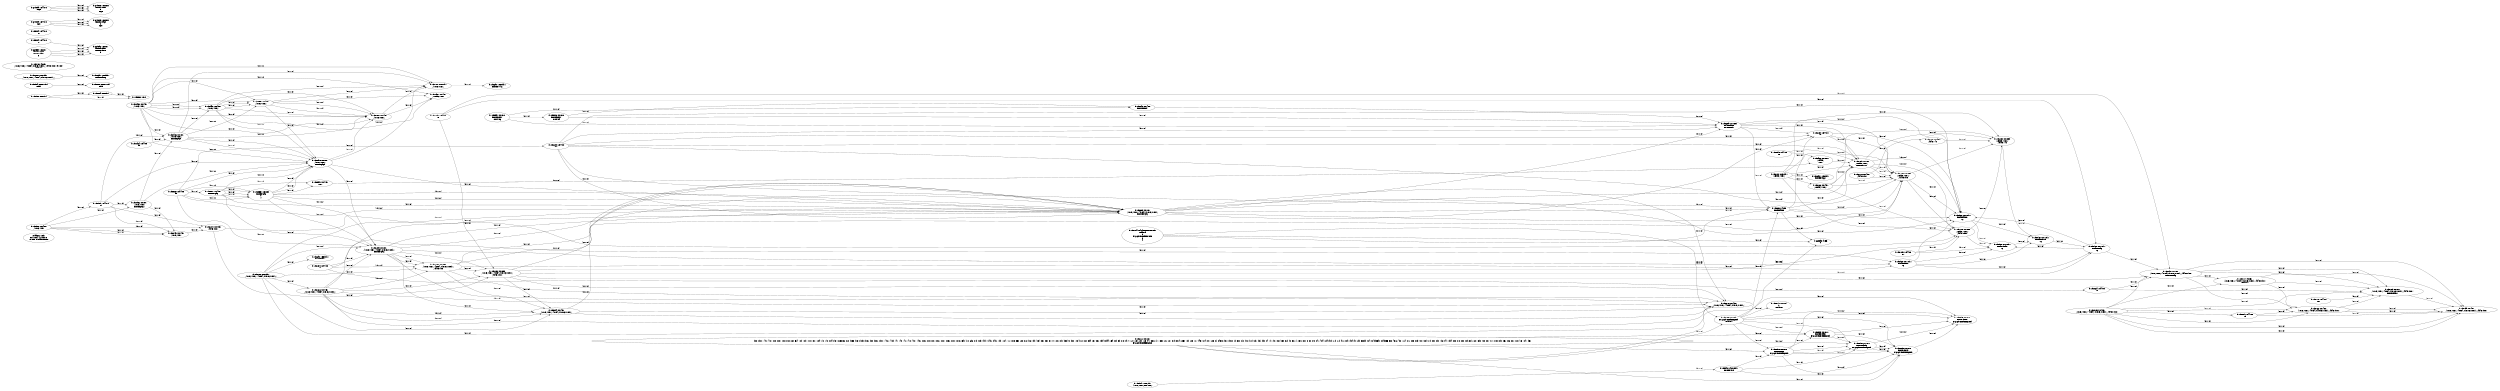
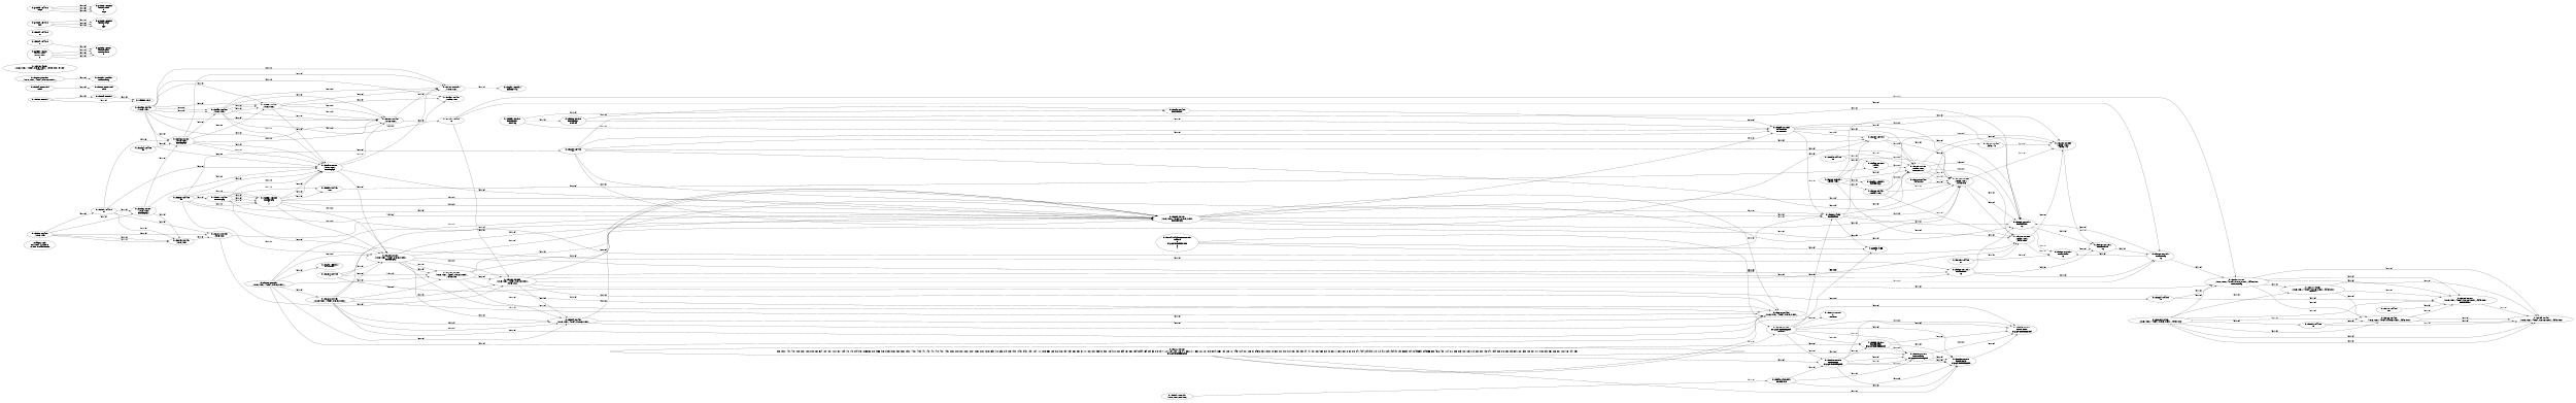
  digraph {
    fontname="DejaVu Sans Mono"
    rankdir=LR
    node [fontname="DejaVu Sans Mono"]
    edge [fontname="DejaVu Sans Mono"]
    n1 [label="4199616.main\ngonnacry-64bit-c\n<BV128 arg0_54_128>"]
    n2 [label="0x4014df.__libc_start_main\n4199849\n2\n576460752303357808\n0\n0"]
    n3 [label="0x4024e1.strtok\n576460752303356880\n4210784"]
    n4 [label="0x402682.free\n3221339088"]
    n5 [label="0x66c398.free\n0"]
    n6 [label="0x40250e.strcmp\n3221338868\n576460752303356880"]
    n7 [label="0x40250e.strcmp\n3221339106\n576460752303356880"]
    n8 [label="0x40250e.strcmp\n3221340210\n576460752303356880"]
    n9 [label="0x40250e.strcmp\n3221338932\n576460752303356880"]
    n10 [label="0x40250e.strcmp\n3221340258\n576460752303356880"]
    n11 [label="0x40254b.strtok\n0\n4210784"]
    n12 [label="0x4024ab.strcpy\n/media/user/\n3221337744"]
    n13 [label="0x4024c8.strcat\n/media/user/\n/file.doc"]
    n14 [label="0x402d62.strrchr\n3221339088\n46"]
    n15 [label="0x40248b.malloc\n23"]
    n16 [label="0x402da2.getuid\n"]
    n17 [label="0x402e1f.getuid\n"]
    n18 [label="0x403138.rand\n"]
    n19 [label="0x402daf.getpwuid\n1000"]
    n20 [label="0x402e2c.getpwuid\n1000"]
    n21 [label="0x402dc3.strlen\n/home/user"]
    n22 [label="0x402dcb.malloc\n10"]
    n23 [label="0x402de6.strcpy\n/home/user\n3221336864"]
    n24 [label="0x402df2.strlen\n/home/user"]
    n25 [label="0x40247c.strlen\n/file.docx"]
    n26 [label="0x402f86.strcpy\n/home/user/\n3221336960"]
    n27 [label="0x402e98.strcpy\n/home/user/\n3221336960"]
    n28 [label="0x4024c8.strcat\n/home/user/.local/share/Trash/\n/file.docx"]
    n29 [label="0x4024c8.strcat\n/media/user/\n/file.docx"]
    n30 [label="0x402f92.strlen\n/home/user/"]
    n31 [label="0x402e55.strlen\n/home/user/"]
    n32 [label="0x402ea4.strlen\n/home/user/"]
    n33 [label="0x402411.opendir\n/home/user/"]
    n34 [label="0x4024ab.strcpy\n/home/user/.local/share/Trash/\n3221337696"]
    n35 [label="0x402620.strcpy\n/home/user/.local/share/Trash/\n3221337696"]
    n36 [label="0x402f63.strlen\n/home/user/"]
    n37 [label="0x402f32.strlen\n/media/user"]
    n38 [label="0x402691.readdir\n3221337776"]
    n39 [label="0x402f6f.malloc\n20"]
    n40 [label="0x4030db.opendir\n/home/user/Desktop/"]
    n41 [label="0x4030f2.closedir\n3221337040"]
    n42 [label="0x402e61.malloc\n32"]
    n43 [label="0x402e71.strlen\n3221337696"]
    n44 [label="0x402e85.memset\n3221337696\n0\n4"]
    n45 [label="0x402600.malloc\n32"]
    n46 [label="0x402ef2.strlen\nuser"]
    n47 [label="0x4024c8.strcat\n/home/user/.local/share/Trash/\n/file.doc"]
    n48 [label="0x4025df.strlen\n/home/user/.local/share/Trash/"]
    n49 [label="0x402648.strlen\n/home/user/.local/share/Trash/"]
    n50 [label="0x402d62.strrchr\n3221338832\n46"]
    n51 [label="0x402639.strcat\n3221339088\n3221332307"]
    n52 [label="0x402f26.strcat\n/media/\nuser"]
    n53 [label="0x402efe.malloc\n13"]
    n54 [label="0x4024c8.strcat\n/media/user/\n/file.xls"]
    n55 [label="0x402411.opendir\n/home/user/.local/share/Trash/"]
    n56 [label="0x402691.readdir\n3221338304"]
    n57 [label="0x402466.strlen\n/home/user/.local/share/Trash/"]
    n58 [label="0x402d62.strrchr\n3221338896\n46"]
    n59 [label="0x402191.strcpy\n/home/user/.local/share/Trash//file.docx\n3221338896"]
    n60 [label="0x402444.strcpy\ndoc docx xls xlsx ppt pptx pst ost msg eml vsd vsdx txt csv rtf wks wk1 pdf dwg onetoc2 snt jpeg jpg docb docm dot dotm dotx xlsm xlsb xlw xlt xlm xlc xltx xltm pptm pot pps ppsm ppsx ppam potx potm edb hwp 602 sxi sti sldx sldm sldm vdi vmdk vmx gpg aes ARC PAQ bz2 tbk bak tar tgz gz 7z rar zip backup iso vcd bmp png gif raw cgm tif tiff nef psd ai svg djvu m4u m3u mid wma flv 3g2 mkv 3gp mp4 mov avi asf mpeg vob mpg wmv fla swf wav mp3 sh class jar java rb asp php jsp brd sch dch dip pl vb vbs ps1 bat cmd js asm h pas cpp c cs suo sln ldf mdf ibd myi myd frm odb dbf db mdb accdb sql sqlitedb sqlite3 asc lay6 lay mml sxm otg odg uop std sxd otp odp wb2 slk dif stc sxc ots ods 3dm max 3ds uot stw sxw ott odt pem p12 csr crt key pfx der\n576460752303356128"]
    n61 [label="0x40247c.strlen\n/file.doc"]
    n62 [label="0x40247c.strlen\n/file.xls"]
    n63 [label="0x40248b.malloc\n41"]
    n64 [label="0x40216f.malloc\n41"]
    n65 [label="0x402d62.strrchr\n3221340192\n46"]
    n66 [label="0x402d62.strrchr\n3221340240\n46"]
    n67 [label="0x40178d.strcpy\n/home/user/.local/share/Trash//file.docx\n3221339024"]
    n68 [label="0x40248b.malloc\n42"]
    n69 [label="0x401747.fopen\n/home/user/.local/share/Trash//file.docx\n4210714"]
    n70 [label="0x401766.strlen\n/home/user/.local/share/Trash//file.docx"]
    n71 [label="0x401799.strlen\n/home/user/.local/share/Trash//file.docx"]
    n72 [label="0x40214e.strlen\n/home/user/.local/share/Trash//file.docx"]
    n73 [label="0x40215b.malloc\n40"]
    n74 [label="0x402591.strcmp\n3221332307\n4210786"]
    n75 [label="0x4025b6.strcmp\n3221332307\n4210789"]
    n76 [label="0x4025f1.strlen\n3221332307"]
    n77 [label="0x402411.opendir\n/home/user/.local/share/Trash//"]
    n78 [label="0x402691.readdir\n3221339136"]
    n79 [label="0x402411.opendir\n/media/user/"]
    n80 [label="0x402691.readdir\n3221339664"]
    n81 [label="0x402466.strlen\n/media/user/"]
    n82 [label="0x40248b.malloc\n24"]
    n83 [label="0x401772.malloc\n51"]
    n84 [label="0x4017c6.fopen\n/home/user/.local/share/Trash//file.docx.GNNCRY\n4210717"]
    n85 [label="0x40311f.malloc\n17"]
    n86 [label="0x66d396.memcpy\n3221340984\n3221340848\n8"]
    n87 [label="0x40311f.malloc\n33"]
    n88 [label="0x67bc09.malloc\n168"]
    n89 [label="0x67bc1e.memset\n3221340960\n0\n168"]
    n90 [label="0x67bc09.malloc\n4168"]
    n91 [label="0x67bc1e.memset\n3221341152\n0\n4168"]
    n92 [label="0x66d3ad.memcpy\n3221341000\n3221340984\n8"]
    n2 -> n3 [label="(0-->0)"]
    n2 -> n4 [label="(0-->0)"]
    n2 -> n5 [label="(0-->0)"]
    n3 -> n4 [label="(0-->0)"]
    n3 -> n5 [label="(0-->0)"]
    n3 -> n6 [label="(1-->2)"]
    n3 -> n7 [label="(1-->2)"]
    n3 -> n8 [label="(1-->2)"]
    n3 -> n9 [label="(1-->2)"]
    n3 -> n10 [label="(1-->2)"]
    n3 -> n11 [label="(2-->2)"]
    n4 -> n5 [label="(0-->0)"]
    n4 -> n12 [label="(1-->0)"]
    n4 -> n13 [label="(1-->0)"]
    n4 -> n14 [label="(1-->1)"]
    n4 -> n15 [label="(1-->0)"]
    n6 -> n7 [label="(2-->2)"]
    n6 -> n7 [label="(0-->0)"]
    n6 -> n8 [label="(2-->2)"]
    n6 -> n8 [label="(0-->0)"]
    n6 -> n9 [label="(2-->2)"]
    n6 -> n10 [label="(2-->2)"]
    n7 -> n8 [label="(2-->2)"]
    n7 -> n8 [label="(0-->0)"]
    n7 -> n10 [label="(2-->2)"]
    n8 -> n10 [label="(2-->2)"]
    n9 -> n7 [label="(2-->2)"]
    n9 -> n8 [label="(2-->2)"]
    n9 -> n10 [label="(2-->2)"]
    n12 -> n13 [label="(1-->1)"]
    n12 -> n13 [label="(0-->0)"]
    n12 -> n14 [label="(0-->1)"]
    n12 -> n29 [label="(1-->1)"]
    n12 -> n54 [label="(1-->1)"]
    n13 -> n14 [label="(0-->1)"]
    n13 -> n29 [label="(1-->1)"]
    n13 -> n54 [label="(1-->1)"]
    n14 -> n65 [label="(2-->2)"]
    n14 -> n66 [label="(2-->2)"]
    n15 -> n12 [label="(0-->0)"]
    n15 -> n13 [label="(0-->0)"]
    n15 -> n14 [label="(0-->1)"]
    n16 -> n17 [label="(0-->0)"]
    n16 -> n18 [label="(0-->0)"]
    n17 -> n18 [label="(0-->0)"]
    n19 -> n20 [label="(1-->1)"]
    n21 -> n22 [label="(0-->1)"]
    n21 -> n23 [label="(1-->1)"]
    n21 -> n24 [label="(1-->1)"]
    n21 -> n24 [label="(0-->0)"]
    n21 -> n25 [label="(0-->0)"]
    n22 -> n23 [label="(0-->0)"]
    n22 -> n24 [label="(1-->0)"]
    n22 -> n25 [label="(1-->0)"]
    n22 -> n26 [label="(0-->2)"]
    n22 -> n27 [label="(0-->2)"]
    n23 -> n24 [label="(1-->1)"]
    n23 -> n26 [label="(0-->2)"]
    n23 -> n27 [label="(0-->2)"]
    n24 -> n25 [label="(0-->0)"]
    n25 -> n28 [label="(1-->2)"]
    n25 -> n29 [label="(1-->2)"]
    n26 -> n27 [label="(1-->1)"]
    n26 -> n27 [label="(2-->2)"]
    n26 -> n30 [label="(1-->1)"]
    n26 -> n31 [label="(1-->1)"]
    n26 -> n32 [label="(1-->1)"]
    n26 -> n33 [label="(1-->1)"]
    n27 -> n32 [label="(1-->1)"]
    n27 -> n33 [label="(1-->1)"]
    n27 -> n34 [label="(0-->2)"]
    n27 -> n35 [label="(0-->2)"]
    n28 -> n29 [label="(2-->2)"]
    n28 -> n35 [label="(1-->1)"]
    n28 -> n48 [label="(1-->1)"]
    n28 -> n49 [label="(1-->1)"]
    n28 -> n58 [label="(0-->1)"]
    n28 -> n59 [label="(0-->2)"]
    n29 -> n54 [label="(1-->1)"]
    n29 -> n65 [label="(0-->1)"]
    n30 -> n27 [label="(1-->1)"]
    n30 -> n31 [label="(1-->1)"]
    n30 -> n31 [label="(0-->0)"]
    n30 -> n32 [label="(1-->1)"]
    n30 -> n32 [label="(0-->0)"]
    n30 -> n33 [label="(1-->1)"]
    n30 -> n37 [label="(0-->0)"]
    n31 -> n27 [label="(1-->1)"]
    n31 -> n32 [label="(1-->1)"]
    n31 -> n32 [label="(0-->0)"]
    n31 -> n33 [label="(1-->1)"]
    n31 -> n37 [label="(0-->0)"]
    n32 -> n33 [label="(1-->1)"]
-   n32 -> n37 [label="(0-->0)"]
+   n32 -> n68 [label="(0-->0)"]
    n33 -> n38 [label="(0-->1)"]
    n34 -> n28 [label="(1-->1)"]
    n34 -> n35 [label="(1-->1)"]
    n34 -> n35 [label="(2-->2)"]
    n34 -> n47 [label="(1-->1)"]
    n34 -> n47 [label="(0-->0)"]
    n34 -> n48 [label="(1-->1)"]
    n34 -> n49 [label="(1-->1)"]
    n34 -> n50 [label="(0-->1)"]
    n35 -> n4 [label="(0-->1)"]
    n35 -> n12 [label="(0-->0)"]
    n35 -> n13 [label="(0-->0)"]
    n35 -> n14 [label="(0-->1)"]
    n35 -> n15 [label="(0-->0)"]
    n35 -> n49 [label="(1-->1)"]
    n35 -> n51 [label="(0-->1)"]
    n36 -> n26 [label="(1-->1)"]
    n36 -> n27 [label="(1-->1)"]
    n36 -> n30 [label="(1-->1)"]
    n36 -> n30 [label="(0-->0)"]
    n36 -> n31 [label="(1-->1)"]
    n36 -> n31 [label="(0-->0)"]
    n36 -> n32 [label="(1-->1)"]
    n36 -> n32 [label="(0-->0)"]
    n36 -> n33 [label="(1-->1)"]
    n36 -> n37 [label="(0-->0)"]
    n39 -> n26 [label="(0-->0)"]
    n40 -> n41 [label="(0-->1)"]
    n41 -> n6 [label="(0-->0)"]
    n41 -> n7 [label="(0-->0)"]
    n41 -> n8 [label="(0-->0)"]
    n42 -> n27 [label="(0-->0)"]
    n42 -> n34 [label="(0-->2)"]
    n42 -> n35 [label="(0-->2)"]
    n42 -> n43 [label="(0-->1)"]
    n42 -> n44 [label="(0-->1)"]
    n42 -> n44 [label="(0-->0)"]
    n42 -> n45 [label="(1-->1)"]
    n43 -> n27 [label="(1-->0)"]
    n43 -> n34 [label="(1-->2)"]
    n43 -> n35 [label="(1-->2)"]
    n43 -> n44 [label="(1-->1)"]
    n43 -> n44 [label="(0-->3)"]
    n43 -> n44 [label="(1-->0)"]
    n43 -> n46 [label="(0-->0)"]
    n44 -> n27 [label="(1-->0)"]
    n44 -> n27 [label="(0-->0)"]
    n44 -> n34 [label="(1-->2)"]
    n44 -> n34 [label="(0-->2)"]
    n44 -> n35 [label="(1-->2)"]
    n44 -> n35 [label="(0-->2)"]
    n44 -> n46 [label="(3-->0)"]
    n45 -> n4 [label="(0-->1)"]
    n45 -> n12 [label="(0-->0)"]
    n45 -> n13 [label="(0-->0)"]
    n45 -> n14 [label="(0-->1)"]
    n45 -> n15 [label="(0-->0)"]
    n45 -> n35 [label="(0-->0)"]
    n45 -> n51 [label="(0-->1)"]
    n46 -> n52 [label="(1-->2)"]
    n47 -> n13 [label="(2-->2)"]
    n47 -> n28 [label="(1-->1)"]
    n47 -> n35 [label="(1-->1)"]
    n47 -> n48 [label="(1-->1)"]
    n47 -> n49 [label="(1-->1)"]
    n47 -> n50 [label="(0-->1)"]
    n48 -> n35 [label="(1-->1)"]
    n48 -> n49 [label="(1-->1)"]
    n48 -> n49 [label="(0-->0)"]
    n50 -> n14 [label="(2-->2)"]
    n50 -> n58 [label="(2-->2)"]
-   n50 -> n65 [label="(2-->2)"]
    n50 -> n66 [label="(2-->2)"]
    n51 -> n4 [label="(1-->1)"]
    n51 -> n12 [label="(1-->0)"]
    n51 -> n13 [label="(1-->0)"]
    n51 -> n14 [label="(1-->1)"]
    n51 -> n15 [label="(1-->0)"]
    n52 -> n12 [label="(0-->2)"]
    n53 -> n12 [label="(0-->2)"]
    n53 -> n52 [label="(0-->0)"]
    n54 -> n66 [label="(0-->1)"]
    n55 -> n34 [label="(1-->1)"]
    n55 -> n35 [label="(1-->1)"]
    n55 -> n47 [label="(1-->1)"]
    n55 -> n48 [label="(1-->1)"]
    n55 -> n49 [label="(1-->1)"]
    n55 -> n56 [label="(0-->1)"]
    n55 -> n57 [label="(1-->1)"]
    n57 -> n28 [label="(1-->1)"]
    n57 -> n34 [label="(1-->1)"]
    n57 -> n35 [label="(1-->1)"]
    n57 -> n47 [label="(1-->1)"]
    n57 -> n48 [label="(1-->1)"]
    n57 -> n48 [label="(0-->0)"]
    n57 -> n49 [label="(1-->1)"]
    n57 -> n49 [label="(0-->0)"]
    n58 -> n14 [label="(2-->2)"]
    n58 -> n59 [label="(1-->2)"]
    n58 -> n65 [label="(2-->2)"]
    n59 -> n67 [label="(1-->1)"]
    n59 -> n67 [label="(0-->2)"]
    n59 -> n69 [label="(1-->1)"]
    n59 -> n70 [label="(1-->1)"]
    n59 -> n71 [label="(1-->1)"]
    n60 -> n3 [label="(0-->1)"]
    n60 -> n6 [label="(0-->2)"]
    n60 -> n7 [label="(0-->2)"]
    n60 -> n8 [label="(0-->2)"]
    n60 -> n9 [label="(0-->2)"]
    n60 -> n10 [label="(0-->2)"]
    n61 -> n13 [label="(1-->2)"]
    n61 -> n62 [label="(0-->0)"]
    n62 -> n54 [label="(1-->2)"]
    n63 -> n34 [label="(0-->0)"]
    n63 -> n47 [label="(0-->0)"]
    n63 -> n50 [label="(0-->1)"]
    n63 -> n64 [label="(1-->1)"]
    n64 -> n59 [label="(0-->0)"]
    n64 -> n67 [label="(0-->2)"]
    n65 -> n66 [label="(2-->2)"]
    n66 -> n58 [label="(2-->2)"]
    n67 -> n71 [label="(1-->1)"]
    n68 -> n28 [label="(0-->0)"]
    n68 -> n58 [label="(0-->1)"]
    n68 -> n59 [label="(0-->2)"]
    n69 -> n67 [label="(1-->1)"]
    n69 -> n70 [label="(1-->1)"]
    n69 -> n71 [label="(1-->1)"]
    n70 -> n67 [label="(1-->1)"]
    n70 -> n71 [label="(1-->1)"]
    n70 -> n71 [label="(0-->0)"]
    n72 -> n59 [label="(1-->1)"]
    n72 -> n67 [label="(1-->1)"]
    n72 -> n69 [label="(1-->1)"]
    n72 -> n70 [label="(1-->1)"]
    n72 -> n70 [label="(0-->0)"]
    n72 -> n71 [label="(1-->1)"]
    n72 -> n71 [label="(0-->0)"]
    n72 -> n73 [label="(0-->1)"]
    n73 -> n70 [label="(1-->0)"]
    n73 -> n71 [label="(1-->0)"]
    n74 -> n51 [label="(1-->2)"]
    n74 -> n75 [label="(1-->1)"]
    n74 -> n76 [label="(1-->1)"]
    n75 -> n51 [label="(1-->2)"]
    n75 -> n76 [label="(1-->1)"]
    n76 -> n51 [label="(1-->2)"]
    n77 -> n78 [label="(0-->1)"]
    n79 -> n12 [label="(1-->1)"]
    n79 -> n13 [label="(1-->1)"]
    n79 -> n29 [label="(1-->1)"]
    n79 -> n54 [label="(1-->1)"]
    n79 -> n80 [label="(0-->1)"]
    n79 -> n81 [label="(1-->1)"]
    n81 -> n12 [label="(1-->1)"]
    n81 -> n13 [label="(1-->1)"]
    n81 -> n29 [label="(1-->1)"]
    n81 -> n54 [label="(1-->1)"]
    n82 -> n29 [label="(0-->0)"]
    n82 -> n65 [label="(0-->1)"]
    n83 -> n67 [label="(0-->0)"]
    n85 -> n86 [label="(0-->2)"]
    n88 -> n89 [label="(0-->1)"]
    n88 -> n89 [label="(1-->3)"]
    n88 -> n89 [label="(0-->0)"]
    n90 -> n91 [label="(0-->1)"]
    n90 -> n91 [label="(1-->3)"]
    n90 -> n91 [label="(0-->0)"]
    n92 -> n86 [label="(2-->1)"]
    n92 -> n86 [label="(3-->3)"]
    n92 -> n86 [label="(2-->0)"]
  }
